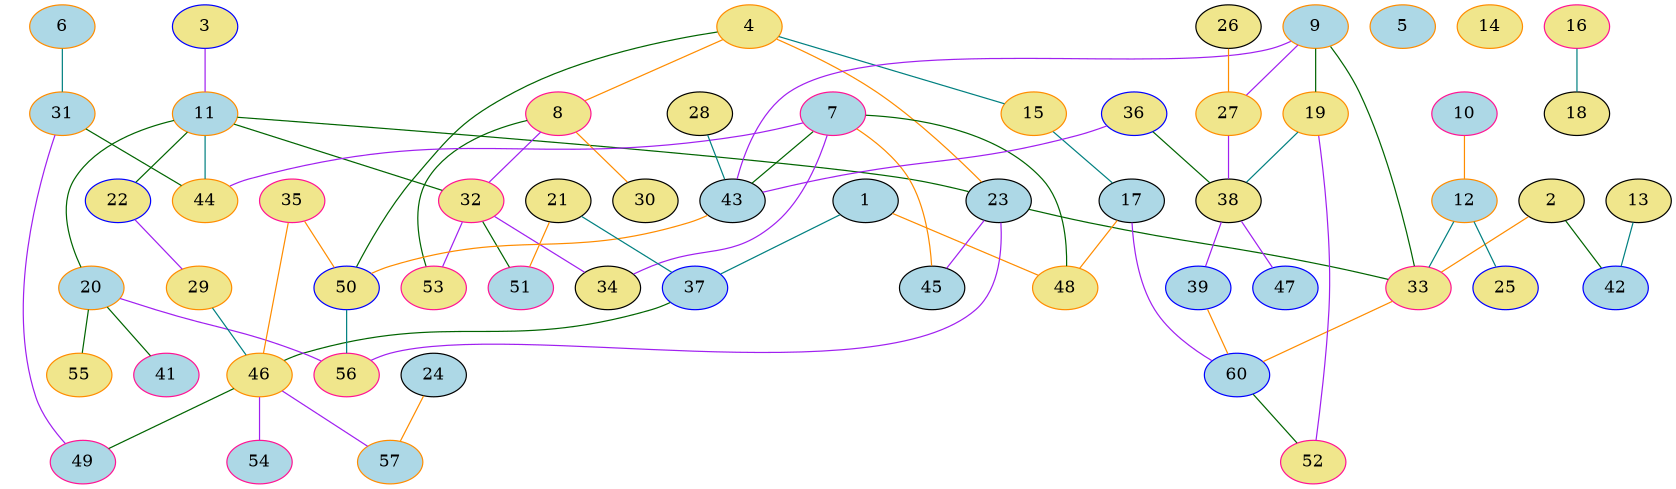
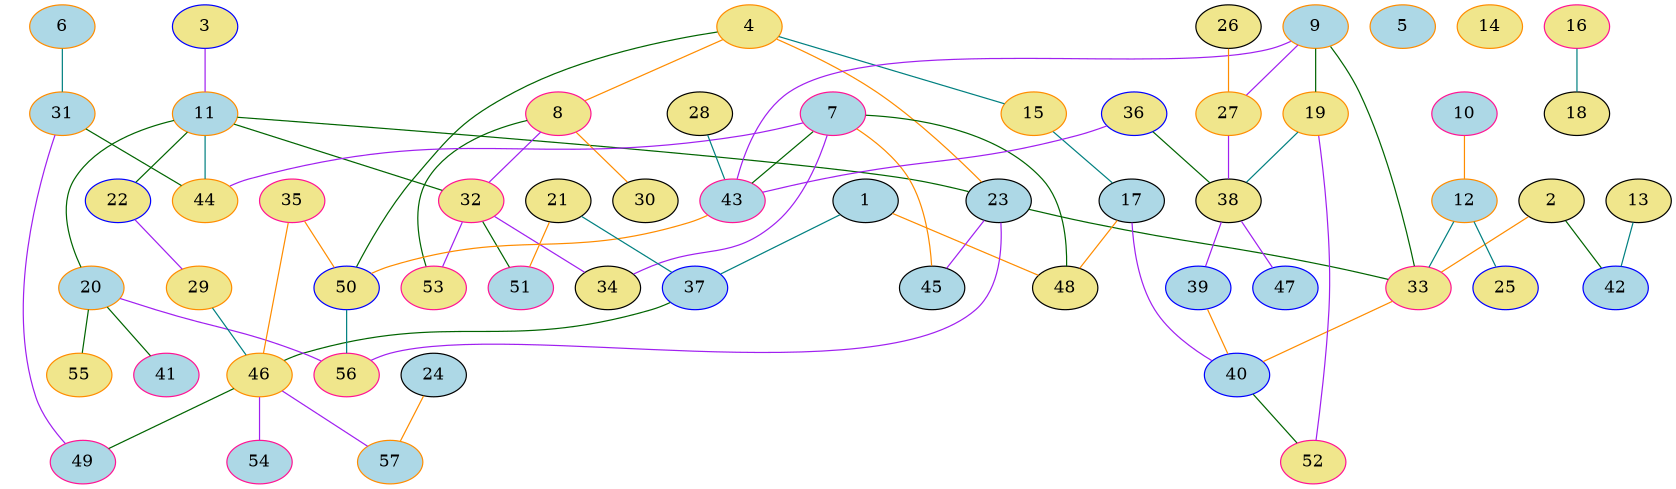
  graph {
    node [color=darkorange fillcolor=khaki style=filled]
    edge [color=purple]
    1 [color=black fillcolor=lightblue]
    37 [color=blue fillcolor=lightblue]
-   48
+   48 [color=black]
    46
    2 [color=black]
    33 [color=deeppink]
    42 [color=blue fillcolor=lightblue]
-   40 [color=blue fillcolor=lightblue label=60]
+   40 [color=blue fillcolor=lightblue]
    3 [color=blue]
    11 [fillcolor=lightblue]
    23 [color=black fillcolor=lightblue]
    44
    32 [color=deeppink]
    20 [fillcolor=lightblue]
    22 [color=blue]
    8 [color=deeppink]
    4
    15
    50 [color=blue]
    30 [color=black]
    53 [color=deeppink]
    17 [color=black fillcolor=lightblue]
    45 [color=black fillcolor=lightblue]
    56 [color=deeppink]
    5 [fillcolor=lightblue]
    6 [fillcolor=lightblue]
    31 [fillcolor=lightblue]
    49 [color=deeppink fillcolor=lightblue]
    7 [color=deeppink fillcolor=lightblue]
    34 [color=black]
-   43 [color=black fillcolor=lightblue]
+   43 [color=deeppink fillcolor=lightblue]
    51 [color=deeppink fillcolor=lightblue]
    9 [fillcolor=lightblue]
    19
    27
    38 [color=black]
    52 [color=deeppink]
    10 [color=deeppink fillcolor=lightblue]
    12 [fillcolor=lightblue]
    25 [color=blue]
    41 [color=deeppink fillcolor=lightblue]
    55
    29
    13 [color=black]
    14
    16 [color=deeppink]
    18 [color=black]
    39 [color=blue fillcolor=lightblue]
    47 [color=blue fillcolor=lightblue]
    21 [color=black]
    24 [color=black fillcolor=lightblue]
    57 [fillcolor=lightblue]
    26 [color=black]
    28 [color=black]
    54 [color=deeppink fillcolor=lightblue]
    35 [color=deeppink]
    36 [color=blue]
    1 -- 37 [color=teal]
    1 -- 48 [color=darkorange]
    37 -- 46 [color=darkgreen]
    46 -- 49 [color=darkgreen]
    46 -- 57
    46 -- 54
    2 -- 33 [color=darkorange]
    2 -- 42 [color=darkgreen]
    33 -- 40 [color=darkorange]
    40 -- 52 [color=darkgreen]
    3 -- 11
    11 -- 23 [color=darkgreen]
    11 -- 44 [color=teal]
    11 -- 32 [color=darkgreen]
    11 -- 20 [color=darkgreen]
    11 -- 22 [color=darkgreen]
    23 -- 33 [color=darkgreen]
    23 -- 45
    23 -- 56
    32 -- 53
    32 -- 34
    32 -- 51 [color=darkgreen]
    20 -- 56
    20 -- 41 [color=darkgreen]
    20 -- 55 [color=darkgreen]
    22 -- 29
    8 -- 32
    8 -- 30 [color=darkorange]
    8 -- 53 [color=darkgreen]
    4 -- 23 [color=darkorange]
    4 -- 8 [color=darkorange]
    4 -- 15 [color=teal]
    4 -- 50 [color=darkgreen]
    15 -- 17 [color=teal]
    50 -- 56 [color=teal]
    17 -- 48 [color=darkorange]
    17 -- 40
    6 -- 31 [color=teal]
    31 -- 44 [color=darkgreen]
    31 -- 49
    7 -- 48 [color=darkgreen]
    7 -- 44
    7 -- 45 [color=darkorange]
    7 -- 34
    7 -- 43 [color=darkgreen]
    43 -- 50 [color=darkorange]
    9 -- 33 [color=darkgreen]
    9 -- 43
    9 -- 19 [color=darkgreen]
    9 -- 27
    19 -- 38 [color=teal]
    19 -- 52
    27 -- 38
    38 -- 39
    38 -- 47
    10 -- 12 [color=darkorange]
    12 -- 33 [color=teal]
    12 -- 25 [color=teal]
    29 -- 46 [color=teal]
    13 -- 42 [color=teal]
    16 -- 18 [color=teal]
    39 -- 40 [color=darkorange]
    21 -- 37 [color=teal]
    21 -- 51 [color=darkorange]
    24 -- 57 [color=darkorange]
    26 -- 27 [color=darkorange]
    28 -- 43 [color=teal]
    35 -- 46 [color=darkorange]
    35 -- 50 [color=darkorange]
    36 -- 43
    36 -- 38 [color=darkgreen]
  }
